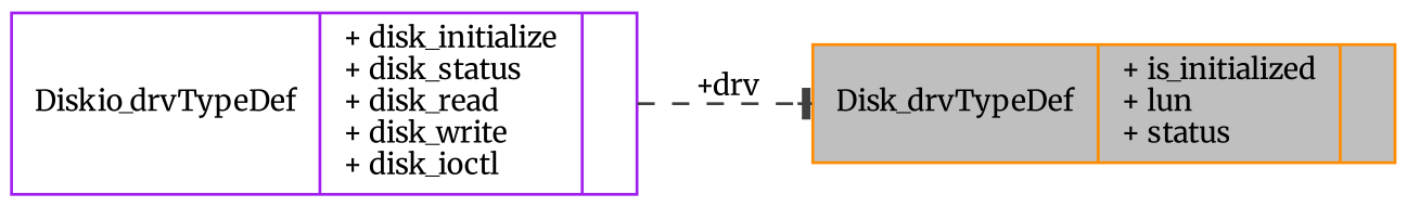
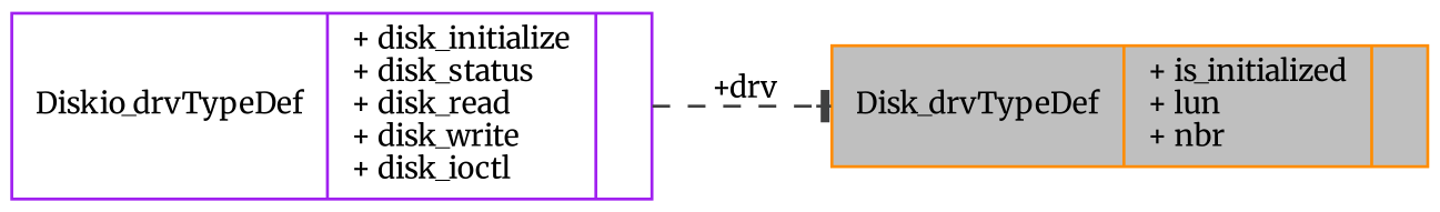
  digraph {
    rankdir=LR
    fontname=Merriweather
    node [fontname=Merriweather fontsize=10 shape=record style=filled]
-   n1 [color=darkorange fillcolor=grey75 fontcolor=black height=0.2 label="{Disk_drvTypeDef\n|+ is_initialized\l+ lun\l+ status\l|}" width=0.4]
+   n1 [color=darkorange fillcolor=grey75 fontcolor=black height=0.2 label="{Disk_drvTypeDef\n|+ is_initialized\l+ lun\l+ nbr\l|}" width=0.4]
    n2 [color=purple fillcolor=white height=0.2 label="{Diskio_drvTypeDef\n|+ disk_initialize\l+ disk_status\l+ disk_read\l+ disk_write\l+ disk_ioctl\l|}" width=0.4]
    n2 -> n1 [arrowhead=tee color=grey25 fontname=Merriweather fontsize=10 label=" +drv" labelfontname=Helvetica labelfontsize=10 style=dashed]
  }
